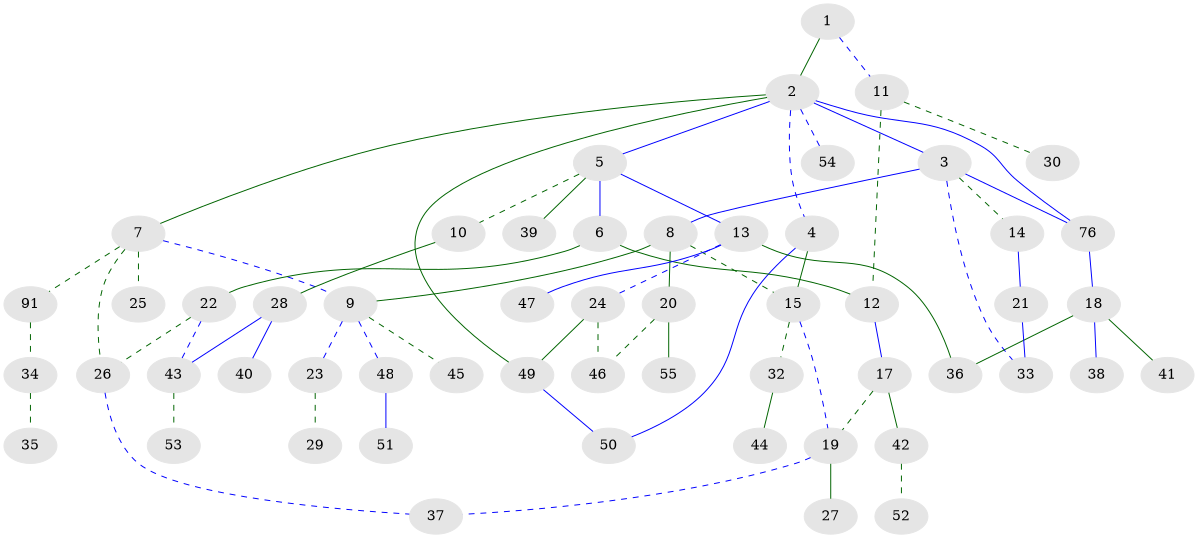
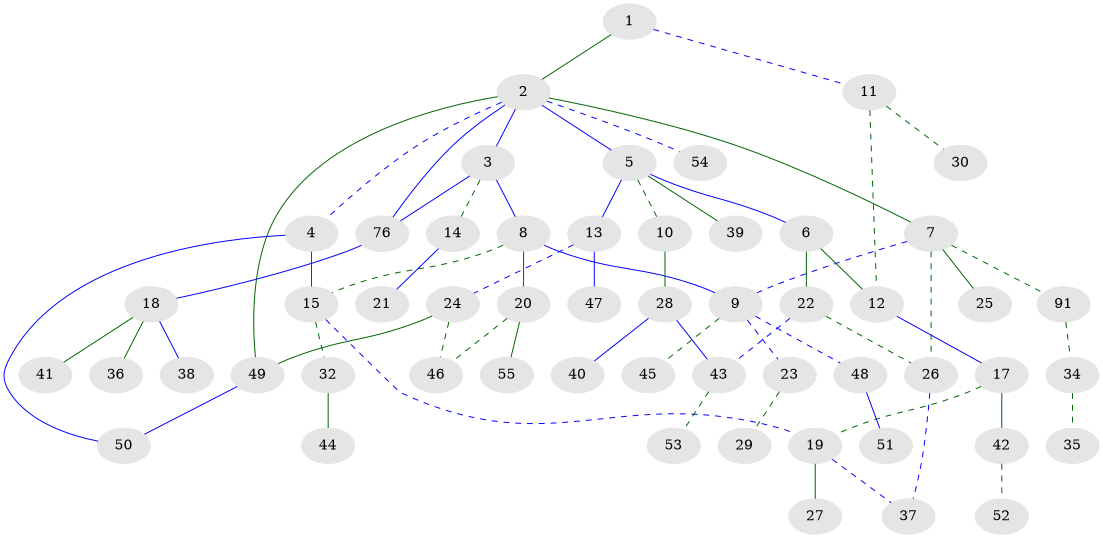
  graph {
    node [color=gray90 style=filled]
    edge [color=darkgreen style=solid]
    1
    2
    11
    3
    4
    5
    7
    n8 [label=76]
    49
    54
    12
    30
    8
    14
-   33
    15
    50
    6
    10
    13
    39
    9
    25
    26
    n25 [label=91]
    18
    20
    21
    19
    32
    22
    28
    24
    36
    47
    17
    43
    23
    45
    48
    37
    34
    46
    55
    29
    51
    40
    42
    27
    44
    38
    41
    52
    53
    35
    1 -- 2
    1 -- 11 [color=blue style=dashed]
    2 -- 3 [color=blue]
    2 -- 4 [color=blue style=dashed]
    2 -- 5 [color=blue]
    2 -- 7
    2 -- n8 [color=blue]
    2 -- 49
    2 -- 54 [color=blue style=dashed]
    11 -- 12 [style=dashed]
    11 -- 30 [style=dashed]
    3 -- n8 [color=blue]
    3 -- 8 [color=blue]
    3 -- 14 [style=dashed]
-   3 -- 33 [color=blue style=dashed]
    4 -- 15
    4 -- 50 [color=blue]
    5 -- 6 [color=blue]
    5 -- 10 [style=dashed]
    5 -- 13 [color=blue]
    5 -- 39
    7 -- 9 [color=blue style=dashed]
-   7 -- 25 [style=dashed]
+   7 -- 25
    7 -- 26 [style=dashed]
    7 -- n25 [style=dashed]
    n8 -- 18 [color=blue]
    49 -- 50 [color=blue]
    12 -- 17 [color=blue]
    8 -- 15 [style=dashed]
-   8 -- 9
+   8 -- 9 [color=blue]
    8 -- 20
    14 -- 21 [color=blue]
    15 -- 19 [color=blue style=dashed]
    15 -- 32 [style=dashed]
    6 -- 12
    6 -- 22
    10 -- 28
    13 -- 24 [color=blue style=dashed]
-   13 -- 36
    13 -- 47 [color=blue]
    9 -- 23 [color=blue style=dashed]
    9 -- 45 [style=dashed]
    9 -- 48 [color=blue style=dashed]
    26 -- 37 [color=blue style=dashed]
    n25 -- 34 [style=dashed]
    18 -- 36
    18 -- 38 [color=blue]
    18 -- 41
    20 -- 46 [style=dashed]
    20 -- 55
-   21 -- 33 [color=blue]
    19 -- 37 [color=blue style=dashed]
    19 -- 27
    32 -- 44
    22 -- 26 [style=dashed]
    22 -- 43 [color=blue style=dashed]
    28 -- 43 [color=blue]
    28 -- 40 [color=blue]
    24 -- 49
    24 -- 46 [style=dashed]
    17 -- 19 [style=dashed]
    17 -- 42
    43 -- 53 [style=dashed]
    23 -- 29 [style=dashed]
    48 -- 51 [color=blue]
    34 -- 35 [style=dashed]
    42 -- 52 [style=dashed]
  }
